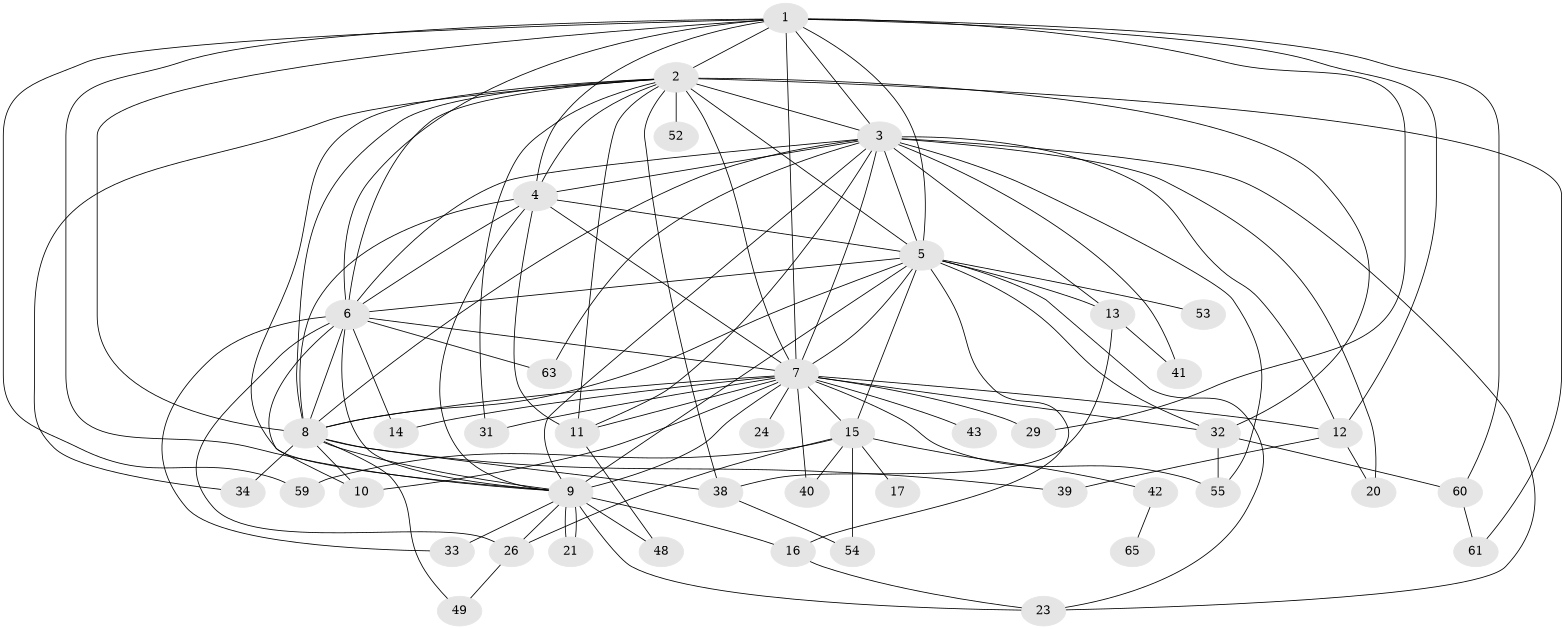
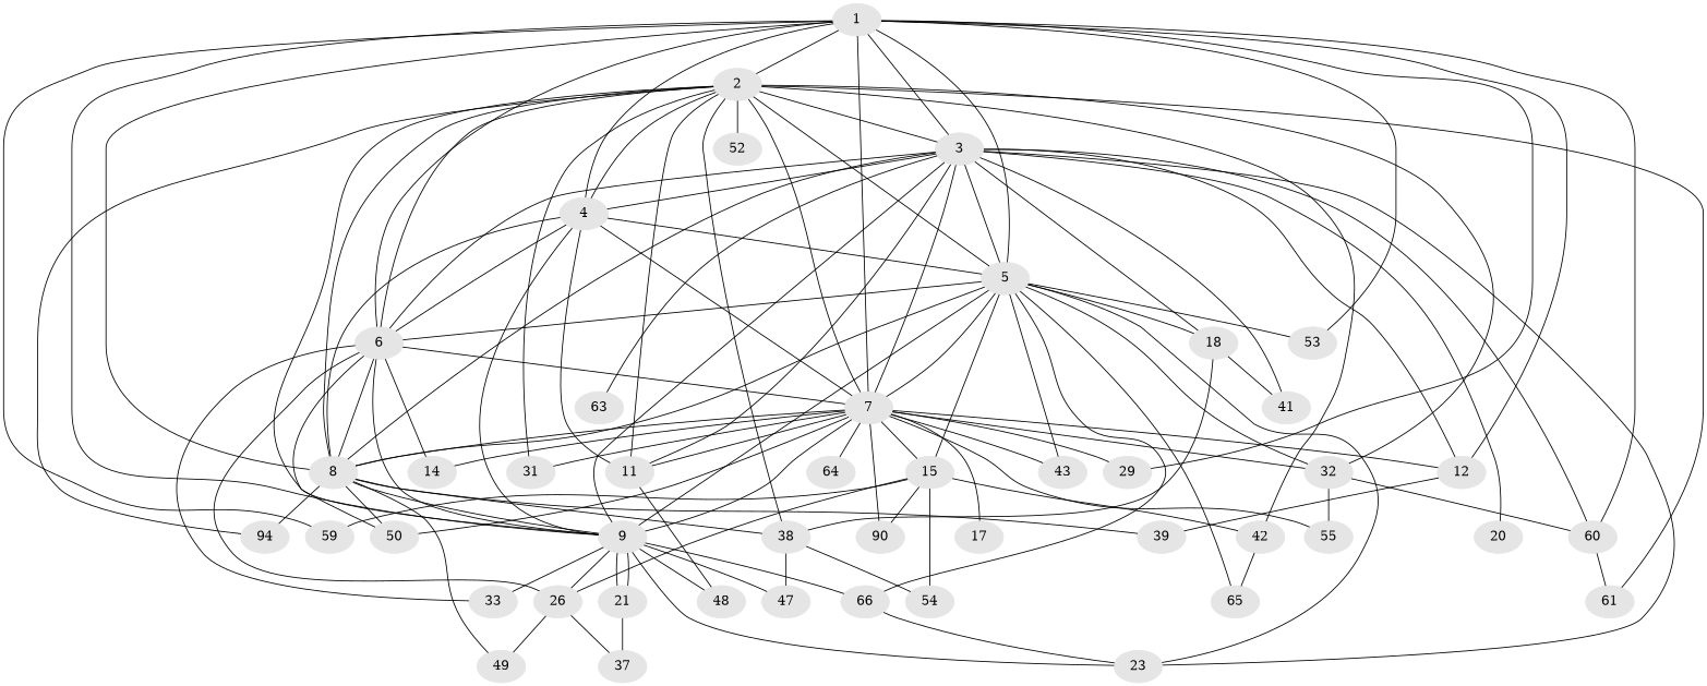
  graph {
    node [color=gray90 style=filled]
    1 [super="+27"]
    2 [super="+22"]
    3 [super="+57"]
    4
    5 [super="+25"]
    6 [super="+13"]
    7 [super="+10"]
    8 [super="+51"]
    9 [super="+30"]
    12 [super="+36"]
    29 [super="+46"]
    53
    59
    60 [super="+62"]
    11 [super="+19"]
    31
    32 [super="+35"]
-   34
+   34 [label=94]
    38 [super="+45"]
    42
    52
    61
-   18 [label=13]
+   18
    20
    23 [super="+64"]
    41
    63
    15 [super="+28"]
-   16
+   16 [label=66]
    43
    65
    14
    26 [super="+44"]
    33
-   50 [super="+56" label=10]
+   50 [super="+56"]
    17
-   24
-   40
+   24 [label=64]
+   40 [label=90]
    55
    39
    49
    21
+   47
    48
    54
+   37
    1 -- 2
    1 -- 3
    1 -- 4 [weight=2]
    1 -- 5 [weight=2]
    1 -- 6
    1 -- 7 [weight=2]
    1 -- 8
    1 -- 9
    1 -- 12
    1 -- 29 [weight=2]
+   1 -- 53
    1 -- 59
    1 -- 60
    2 -- 3 [weight=2]
    2 -- 4
    2 -- 5
    2 -- 6
    2 -- 7 [weight=2]
    2 -- 8 [weight=2]
    2 -- 9
    2 -- 11
    2 -- 31
    2 -- 32
    2 -- 34
    2 -- 38
+   2 -- 42
    2 -- 52 [weight=2]
    2 -- 61
    3 -- 4
    3 -- 5
    3 -- 6
    3 -- 7 [weight=2]
    3 -- 8
    3 -- 9
    3 -- 12
-   3 -- 55
+   3 -- 60
    3 -- 11
    3 -- 18
    3 -- 20
    3 -- 23
    3 -- 41
    3 -- 63
    4 -- 5
    4 -- 6
    4 -- 7 [weight=2]
    4 -- 8
    4 -- 9
    4 -- 11
    5 -- 6
    5 -- 7 [weight=2]
    5 -- 8
    5 -- 9
    5 -- 53
    5 -- 32
    5 -- 18
    5 -- 23
    5 -- 15
    5 -- 16
+   5 -- 43
+   5 -- 65
    6 -- 7 [weight=2]
    6 -- 8 [weight=2]
    6 -- 9
-   6 -- 63
    6 -- 14
    6 -- 26
    6 -- 33
    6 -- 50
    7 -- 8 [weight=2]
    7 -- 9 [weight=2]
    7 -- 12
    7 -- 29
    7 -- 11
    7 -- 31
    7 -- 32
    7 -- 15
    7 -- 43
    7 -- 14
    7 -- 50
-   15 -- 17 [weight=2]
+   7 -- 17 [weight=2]
    7 -- 24
    7 -- 40
    7 -- 55
    8 -- 9
    8 -- 34
    8 -- 38
    8 -- 50
    8 -- 39
    8 -- 49
    9 -- 23
    9 -- 16
    9 -- 26
    9 -- 33
    9 -- 21
    9 -- 21
+   9 -- 47
    9 -- 48
-   12 -- 20
    12 -- 39
    60 -- 61
    11 -- 48
    32 -- 60
    32 -- 55
+   38 -- 47
    38 -- 54
    42 -- 65
    18 -- 38
    18 -- 41
    15 -- 59
    15 -- 42
    15 -- 26
    15 -- 40
    15 -- 54
    16 -- 23
    26 -- 49
+   26 -- 37
+   21 -- 37
  }
